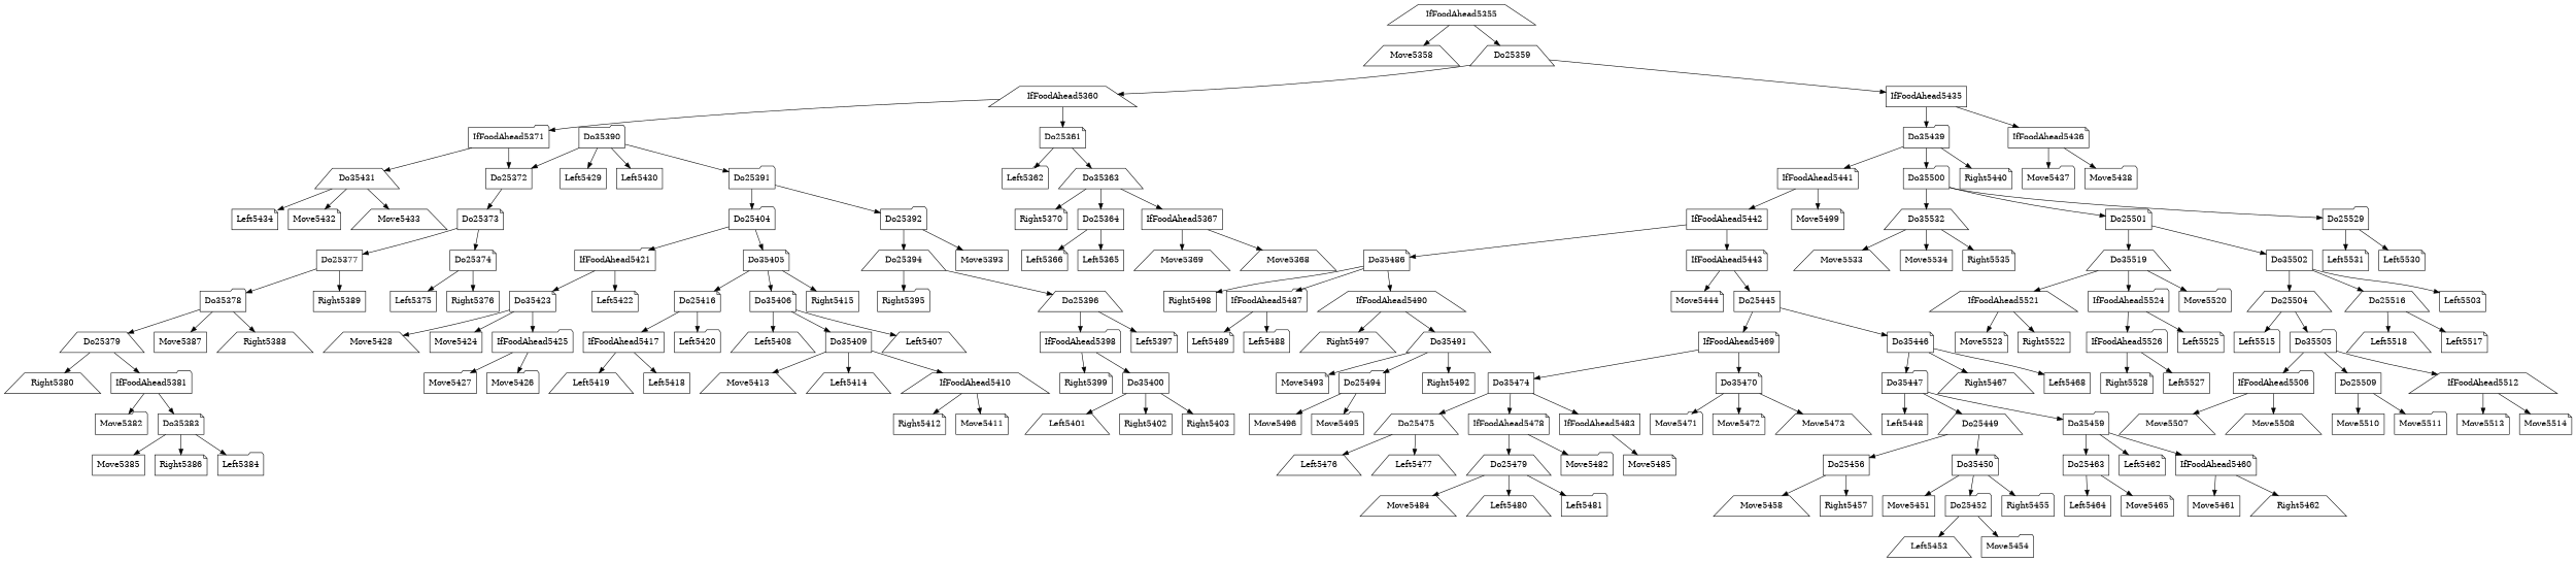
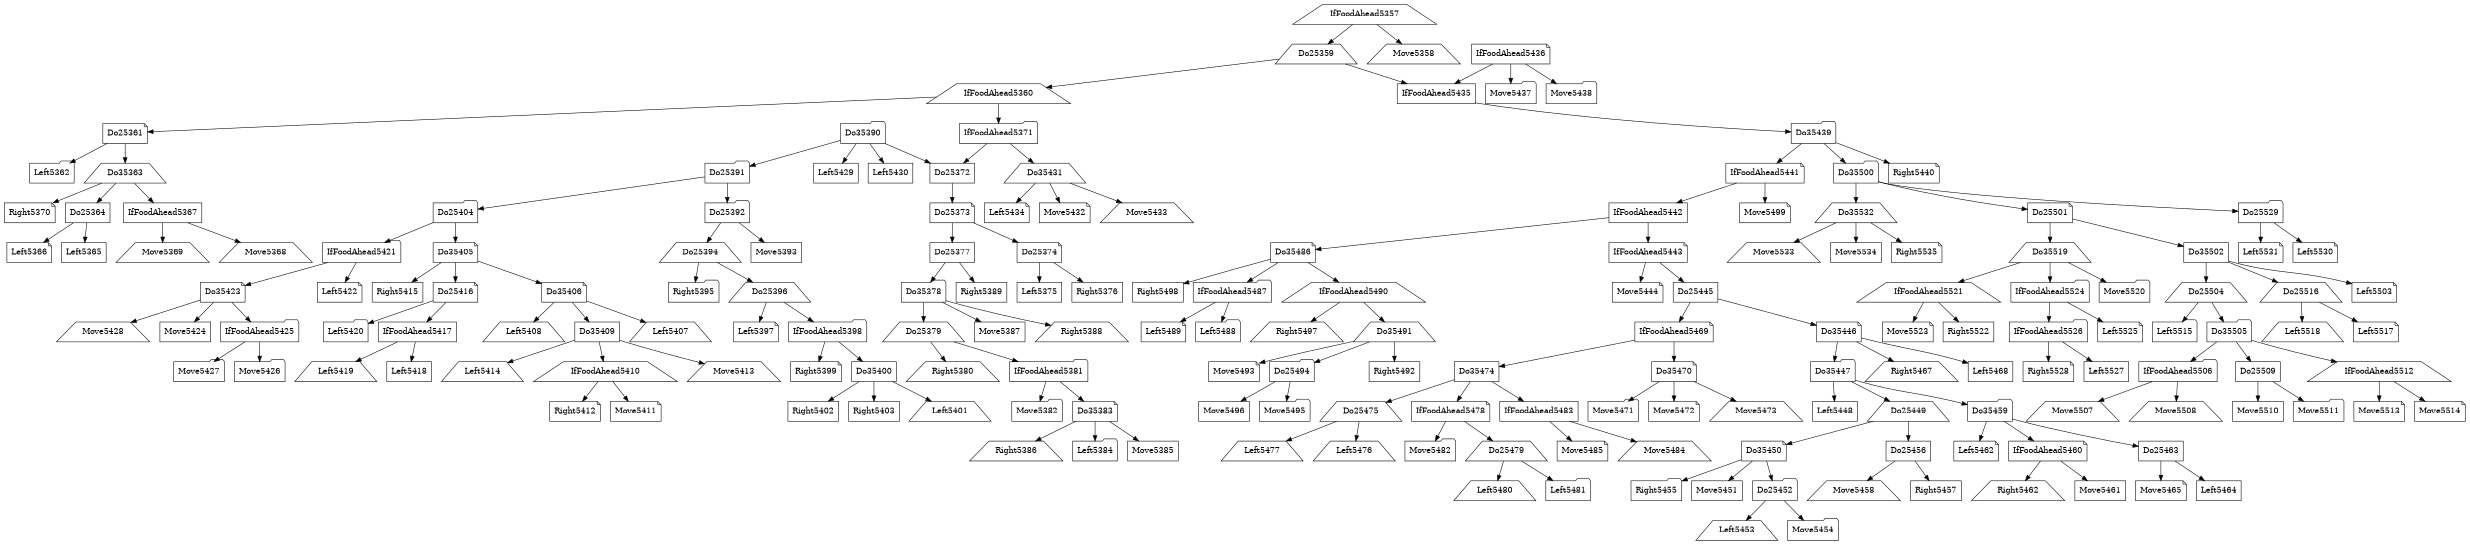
  digraph {
    node [shape=trapezium]
-   IfFoodAhead5357 [label=IfFoodAhead5355]
+   IfFoodAhead5357
    Move5358
    Do25359
    IfFoodAhead5360
    IfFoodAhead5435 [shape=box]
    Do25361 [shape=note]
    Left5362 [shape=folder]
    Do35363
    Do25364 [shape=box]
    IfFoodAhead5367 [shape=box]
    Right5370 [shape=note]
    Left5365 [shape=box]
    Left5366 [shape=note]
    Move5368
    Move5369
    IfFoodAhead5371 [shape=folder]
    Do25372 [shape=box]
    Do35431
    Do25374 [shape=note]
    Left5375 [shape=box]
    Right5376 [shape=box]
    Do25373 [shape=note]
    Do25377 [shape=box]
    Do35378 [shape=folder]
    Right5389 [shape=box]
    Do25379
    Right5380
    IfFoodAhead5381 [shape=folder]
    Move5382 [shape=folder]
    Do35383 [shape=note]
    Left5384 [shape=folder]
    Move5385 [shape=box]
-   Right5386 [shape=note]
+   Right5386
    Move5387 [shape=box]
    Right5388
    Do35390 [shape=folder]
    Do25391 [shape=folder]
    Left5429 [shape=box]
    Left5430 [shape=box]
    Do25392 [shape=folder]
    Move5393 [shape=box]
    Do25394
    Right5395 [shape=folder]
    Do25396
    Left5397 [shape=note]
    IfFoodAhead5398 [shape=folder]
    Right5399 [shape=note]
    Do35400 [shape=box]
    Left5401
    Right5402 [shape=box]
    Right5403 [shape=box]
    Do25404 [shape=folder]
    Do35405 [shape=note]
    IfFoodAhead5421 [shape=folder]
    Do35406 [shape=note]
    Left5407
    Left5408
    Do35409 [shape=box]
    IfFoodAhead5410
    Move5413
    Left5414
    Move5411 [shape=note]
    Right5412 [shape=note]
    Right5415 [shape=box]
    Do25416 [shape=note]
    IfFoodAhead5417 [shape=box]
    Left5420 [shape=folder]
    Left5418 [shape=box]
    Left5419
    Left5422 [shape=note]
    Do35423 [shape=note]
    Move5424 [shape=box]
    IfFoodAhead5425 [shape=folder]
    Move5428
    Move5426 [shape=folder]
    Move5427 [shape=folder]
    Move5432 [shape=note]
    Move5433
    Left5434 [shape=note]
    IfFoodAhead5436 [shape=note]
    Do35439 [shape=folder]
    Move5437 [shape=folder]
    Move5438 [shape=folder]
    Right5440 [shape=note]
    IfFoodAhead5441 [shape=note]
    Do35500 [shape=folder]
    IfFoodAhead5442 [shape=box]
    Move5499 [shape=note]
    Do25501 [shape=note]
    Do25529 [shape=folder]
    Do35532
    IfFoodAhead5443 [shape=note]
    Move5444 [shape=note]
    Do25445 [shape=box]
    Do35446 [shape=note]
    IfFoodAhead5469 [shape=note]
    Do35447 [shape=folder]
    Left5448 [shape=box]
    Do25449
    Do35459 [shape=folder]
    Do35450 [shape=note]
    Do25456 [shape=box]
    IfFoodAhead5460 [shape=note]
    Do25463 [shape=box]
    n105 [label=Left5462 shape=note]
    Move5451 [shape=box]
    Do25452 [shape=folder]
    Right5455 [shape=folder]
    Left5453
    Move5454 [shape=folder]
    Right5457 [shape=box]
    Move5458
    Move5461 [shape=box]
    Right5462
    Left5464 [shape=box]
    Move5465 [shape=note]
    Right5467
    Left5468 [shape=box]
    Do35470 [shape=note]
    Do35474 [shape=box]
    Move5471 [shape=folder]
    Move5472 [shape=note]
    Move5473
    Do25475
    IfFoodAhead5478 [shape=note]
    IfFoodAhead5483 [shape=box]
    Left5476
    Left5477
    Do25479
    Move5482 [shape=folder]
    Move5484
    Move5485 [shape=note]
    Left5480
    Left5481 [shape=folder]
    Do35486 [shape=note]
    IfFoodAhead5487 [shape=folder]
    IfFoodAhead5490
    Right5498 [shape=box]
    Left5488 [shape=folder]
    Left5489 [shape=note]
    Do35491
    Right5497
    Right5492 [shape=box]
    Move5493 [shape=note]
    Do25494 [shape=folder]
    Move5495 [shape=folder]
    Move5496 [shape=box]
    Do35502 [shape=box]
    Left5503 [shape=note]
    Do25504
    Do25516
    Do35505 [shape=folder]
    Left5515 [shape=folder]
    Left5517 [shape=note]
    Left5518
    IfFoodAhead5506 [shape=folder]
    Move5507
    Move5508
    Do25509 [shape=box]
    IfFoodAhead5512
    Move5510 [shape=box]
    Move5511 [shape=folder]
    Move5513 [shape=note]
    Move5514 [shape=note]
    Do35519
    Move5520 [shape=folder]
    IfFoodAhead5521
    IfFoodAhead5524 [shape=folder]
    Right5522 [shape=box]
    Move5523 [shape=note]
    Left5525 [shape=note]
    IfFoodAhead5526 [shape=folder]
    Left5527 [shape=box]
    Right5528 [shape=note]
    Left5530 [shape=note]
    Left5531 [shape=note]
    Move5533
    Move5534 [shape=box]
    Right5535 [shape=note]
    IfFoodAhead5357 -> Move5358
    IfFoodAhead5357 -> Do25359
    Do25359 -> IfFoodAhead5360
    Do25359 -> IfFoodAhead5435
    IfFoodAhead5360 -> Do25361
    IfFoodAhead5360 -> IfFoodAhead5371
-   IfFoodAhead5435 -> IfFoodAhead5436
+   IfFoodAhead5436 -> IfFoodAhead5435
    IfFoodAhead5435 -> Do35439
    Do25361 -> Left5362
    Do25361 -> Do35363
    Do35363 -> Do25364
    Do35363 -> IfFoodAhead5367
    Do35363 -> Right5370
    Do25364 -> Left5365
    Do25364 -> Left5366
    IfFoodAhead5367 -> Move5368
    IfFoodAhead5367 -> Move5369
    IfFoodAhead5371 -> Do25372
    IfFoodAhead5371 -> Do35431
    Do25372 -> Do25373
    Do35431 -> Move5432
    Do35431 -> Move5433
    Do35431 -> Left5434
    Do25374 -> Left5375
    Do25374 -> Right5376
    Do25373 -> Do25374
    Do25373 -> Do25377
    Do25377 -> Do35378
    Do25377 -> Right5389
    Do35378 -> Do25379
    Do35378 -> Move5387
    Do35378 -> Right5388
    Do25379 -> Right5380
    Do25379 -> IfFoodAhead5381
    IfFoodAhead5381 -> Move5382
    IfFoodAhead5381 -> Do35383
    Do35383 -> Left5384
    Do35383 -> Move5385
    Do35383 -> Right5386
    Do35390 -> Do25372
    Do35390 -> Do25391
    Do35390 -> Left5429
    Do35390 -> Left5430
    Do25391 -> Do25392
    Do25391 -> Do25404
    Do25392 -> Move5393
    Do25392 -> Do25394
    Do25394 -> Right5395
    Do25394 -> Do25396
    Do25396 -> Left5397
    Do25396 -> IfFoodAhead5398
    IfFoodAhead5398 -> Right5399
    IfFoodAhead5398 -> Do35400
    Do35400 -> Left5401
    Do35400 -> Right5402
    Do35400 -> Right5403
    Do25404 -> Do35405
    Do25404 -> IfFoodAhead5421
    Do35405 -> Do35406
    Do35405 -> Right5415
    Do35405 -> Do25416
    IfFoodAhead5421 -> Left5422
    IfFoodAhead5421 -> Do35423
    Do35406 -> Left5407
    Do35406 -> Left5408
    Do35406 -> Do35409
    Do35409 -> IfFoodAhead5410
    Do35409 -> Move5413
    Do35409 -> Left5414
    IfFoodAhead5410 -> Move5411
    IfFoodAhead5410 -> Right5412
    Do25416 -> IfFoodAhead5417
    Do25416 -> Left5420
    IfFoodAhead5417 -> Left5418
    IfFoodAhead5417 -> Left5419
    Do35423 -> Move5424
    Do35423 -> IfFoodAhead5425
    Do35423 -> Move5428
    IfFoodAhead5425 -> Move5426
    IfFoodAhead5425 -> Move5427
    IfFoodAhead5436 -> Move5437
    IfFoodAhead5436 -> Move5438
    Do35439 -> Right5440
    Do35439 -> IfFoodAhead5441
    Do35439 -> Do35500
    IfFoodAhead5441 -> IfFoodAhead5442
    IfFoodAhead5441 -> Move5499
    Do35500 -> Do25501
    Do35500 -> Do25529
    Do35500 -> Do35532
    IfFoodAhead5442 -> IfFoodAhead5443
    IfFoodAhead5442 -> Do35486
    Do25501 -> Do35502
    Do25501 -> Do35519
    Do25529 -> Left5530
    Do25529 -> Left5531
    Do35532 -> Move5533
    Do35532 -> Move5534
    Do35532 -> Right5535
    IfFoodAhead5443 -> Move5444
    IfFoodAhead5443 -> Do25445
    Do25445 -> Do35446
    Do25445 -> IfFoodAhead5469
    Do35446 -> Do35447
    Do35446 -> Right5467
    Do35446 -> Left5468
    IfFoodAhead5469 -> Do35470
    IfFoodAhead5469 -> Do35474
    Do35447 -> Left5448
    Do35447 -> Do25449
    Do35447 -> Do35459
    Do25449 -> Do35450
    Do25449 -> Do25456
    Do35459 -> IfFoodAhead5460
    Do35459 -> Do25463
    Do35459 -> n105
    Do35450 -> Move5451
    Do35450 -> Do25452
    Do35450 -> Right5455
    Do25456 -> Right5457
    Do25456 -> Move5458
    IfFoodAhead5460 -> Move5461
    IfFoodAhead5460 -> Right5462
    Do25463 -> Left5464
    Do25463 -> Move5465
    Do25452 -> Left5453
    Do25452 -> Move5454
    Do35470 -> Move5471
    Do35470 -> Move5472
    Do35470 -> Move5473
    Do35474 -> Do25475
    Do35474 -> IfFoodAhead5478
    Do35474 -> IfFoodAhead5483
    Do25475 -> Left5476
    Do25475 -> Left5477
    IfFoodAhead5478 -> Do25479
    IfFoodAhead5478 -> Move5482
-   Do25479 -> Move5484
+   IfFoodAhead5483 -> Move5484
    IfFoodAhead5483 -> Move5485
    Do25479 -> Left5480
    Do25479 -> Left5481
    Do35486 -> IfFoodAhead5487
    Do35486 -> IfFoodAhead5490
    Do35486 -> Right5498
    IfFoodAhead5487 -> Left5488
    IfFoodAhead5487 -> Left5489
    IfFoodAhead5490 -> Do35491
    IfFoodAhead5490 -> Right5497
    Do35491 -> Right5492
    Do35491 -> Move5493
    Do35491 -> Do25494
    Do25494 -> Move5495
    Do25494 -> Move5496
    Do35502 -> Left5503
    Do35502 -> Do25504
    Do35502 -> Do25516
    Do25504 -> Do35505
    Do25504 -> Left5515
    Do25516 -> Left5517
    Do25516 -> Left5518
    Do35505 -> IfFoodAhead5506
    Do35505 -> Do25509
    Do35505 -> IfFoodAhead5512
    IfFoodAhead5506 -> Move5507
    IfFoodAhead5506 -> Move5508
    Do25509 -> Move5510
    Do25509 -> Move5511
    IfFoodAhead5512 -> Move5513
    IfFoodAhead5512 -> Move5514
    Do35519 -> Move5520
    Do35519 -> IfFoodAhead5521
    Do35519 -> IfFoodAhead5524
    IfFoodAhead5521 -> Right5522
    IfFoodAhead5521 -> Move5523
    IfFoodAhead5524 -> Left5525
    IfFoodAhead5524 -> IfFoodAhead5526
    IfFoodAhead5526 -> Left5527
    IfFoodAhead5526 -> Right5528
  }
